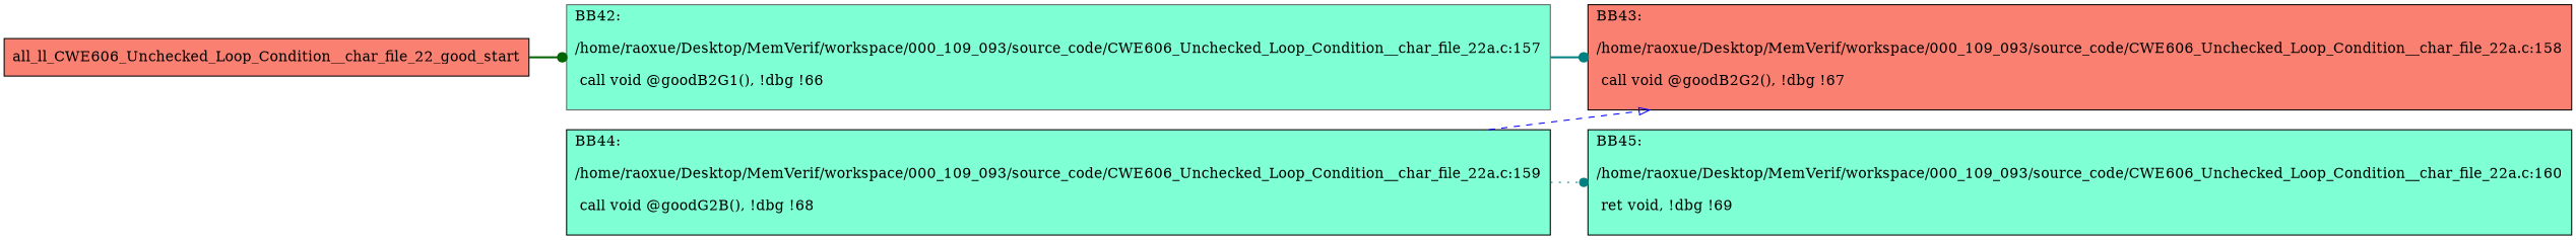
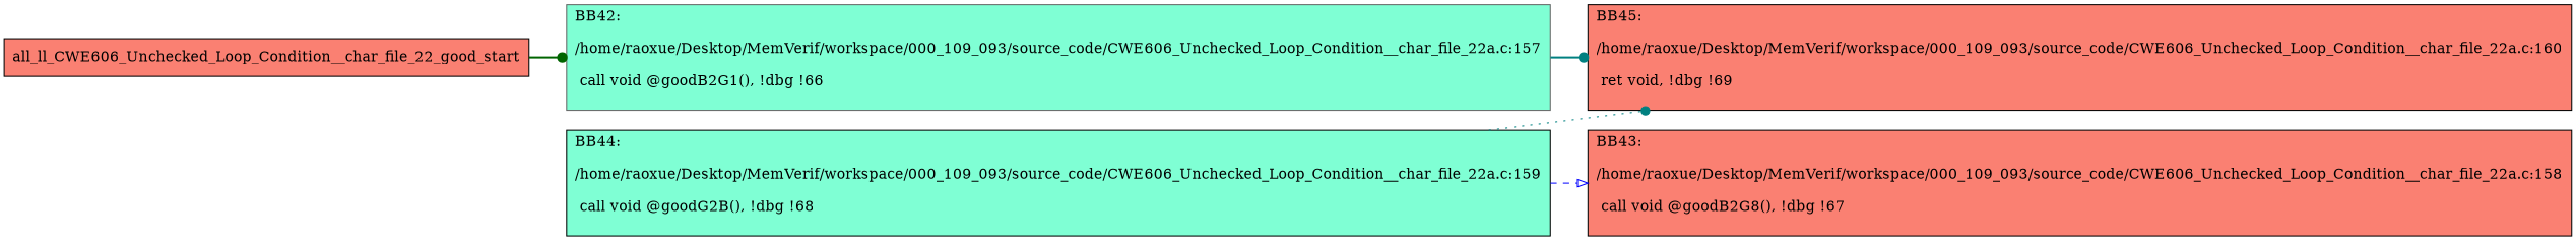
  digraph {
    rankdir=LR
    node [color=black fillcolor=aquamarine shape=record style=filled]
    edge [arrowhead=dot color=teal style=bold]
    n1 [fillcolor=salmon label="{all_ll_CWE606_Unchecked_Loop_Condition__char_file_22_good_start}"]
    n2 [color=gray40 label="{BB42:\l\l/home/raoxue/Desktop/MemVerif/workspace/000_109_093/source_code/CWE606_Unchecked_Loop_Condition__char_file_22a.c:157\l\n  call void @goodB2G1(), !dbg !66\l\n}"]
-   n3 [fillcolor=salmon label="{BB43:\l\l/home/raoxue/Desktop/MemVerif/workspace/000_109_093/source_code/CWE606_Unchecked_Loop_Condition__char_file_22a.c:158\l\n  call void @goodB2G2(), !dbg !67\l\n}"]
+   n3 [fillcolor=salmon label="{BB43:\l\l/home/raoxue/Desktop/MemVerif/workspace/000_109_093/source_code/CWE606_Unchecked_Loop_Condition__char_file_22a.c:158\l\n  call void @goodB2G8(), !dbg !67\l\n}"]
    n4 [label="{BB44:\l\l/home/raoxue/Desktop/MemVerif/workspace/000_109_093/source_code/CWE606_Unchecked_Loop_Condition__char_file_22a.c:159\l\n  call void @goodG2B(), !dbg !68\l\n}"]
-   n5 [label="{BB45:\l\l/home/raoxue/Desktop/MemVerif/workspace/000_109_093/source_code/CWE606_Unchecked_Loop_Condition__char_file_22a.c:160\l\n  ret void, !dbg !69\l\n}"]
+   n5 [fillcolor=salmon label="{BB45:\l\l/home/raoxue/Desktop/MemVerif/workspace/000_109_093/source_code/CWE606_Unchecked_Loop_Condition__char_file_22a.c:160\l\n  ret void, !dbg !69\l\n}"]
    n1 -> n2 [color=darkgreen]
-   n2 -> n3
+   n2 -> n5
    n4 -> n3 [arrowhead=onormal color=blue style=dashed]
    n4 -> n5 [style=dotted]
  }
